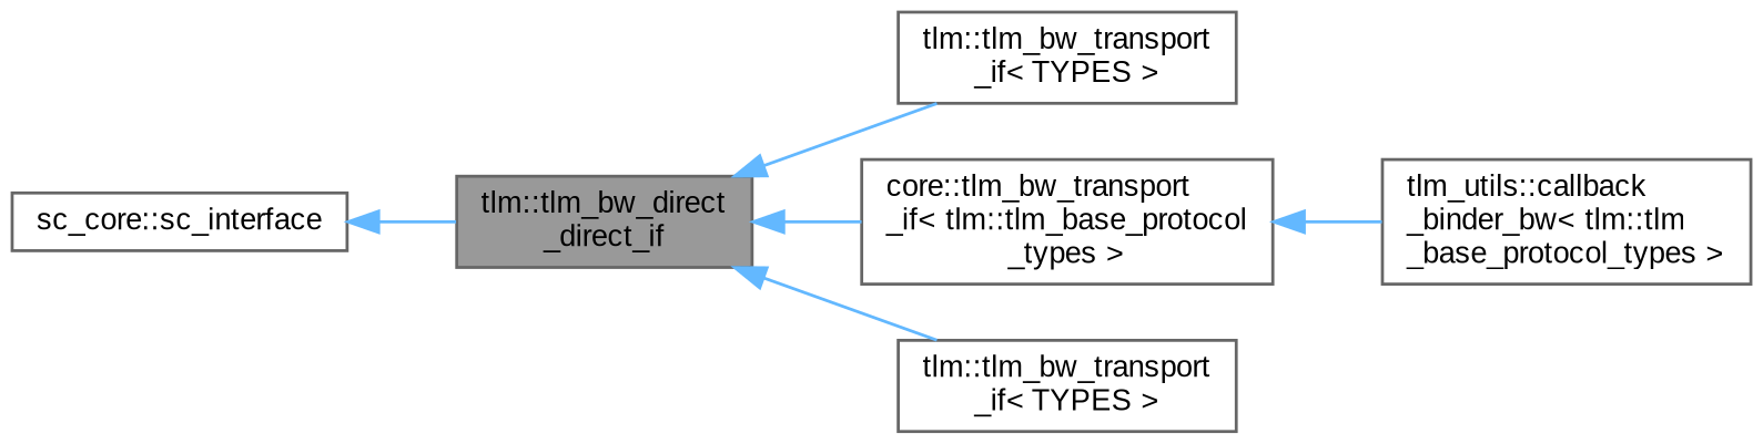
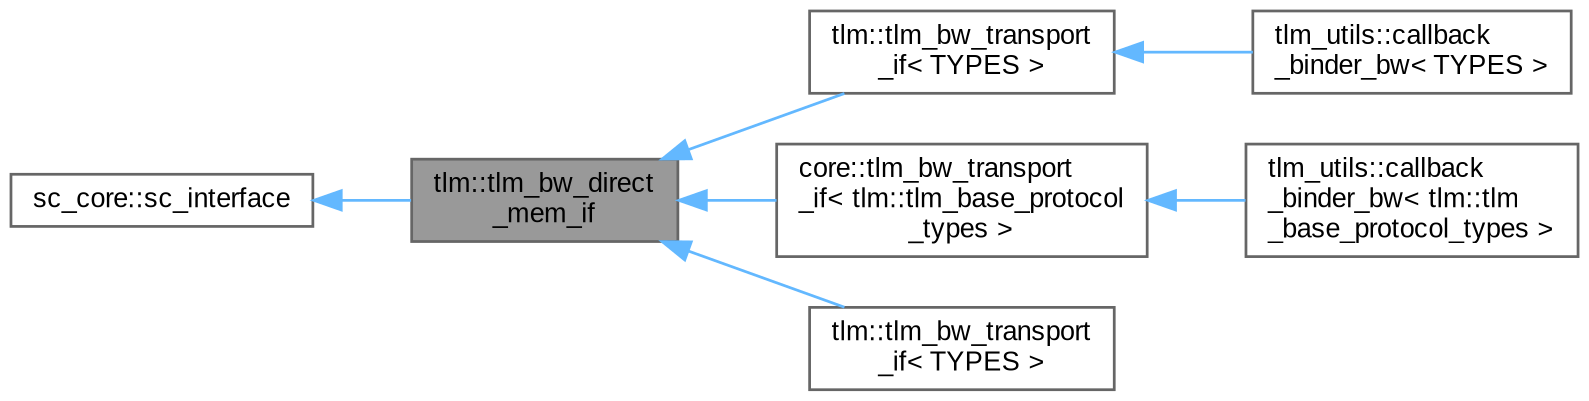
  digraph {
    fontname="Liberation Sans"
    rankdir=LR
    node [color=gray40 fillcolor=white fontname="Liberation Sans" fontsize=10 shape=box style=filled]
    edge [color=steelblue1 dir=back fontname="Liberation Sans" fontsize=10 labelfontname=FreeSans labelfontsize=10 style=solid]
-   n1 [fillcolor=grey60 fontcolor=black height=0.2 label="tlm::tlm_bw_direct\l_direct_if" width=0.4]
+   n1 [fillcolor=grey60 fontcolor=black height=0.2 label="tlm::tlm_bw_direct\l_mem_if" width=0.4]
    n2 [height=0.2 label="tlm::tlm_bw_transport\l_if\< TYPES \>" width=0.4]
    n3 [height=0.2 label="core::tlm_bw_transport\l_if\< tlm::tlm_base_protocol\l_types \>" width=0.4]
    n4 [height=0.2 label="tlm::tlm_bw_transport\l_if\< TYPES \>" width=0.4]
+   n5 [height=0.2 label="tlm_utils::callback\l_binder_bw\< TYPES \>" width=0.4]
    n6 [height=0.2 label="tlm_utils::callback\l_binder_bw\< tlm::tlm\l_base_protocol_types \>" width=0.4]
    n7 [height=0.2 label="sc_core::sc_interface" width=0.4]
    n1 -> n2
    n1 -> n3
    n1 -> n4
+   n2 -> n5
    n3 -> n6
    n7 -> n1
  }
